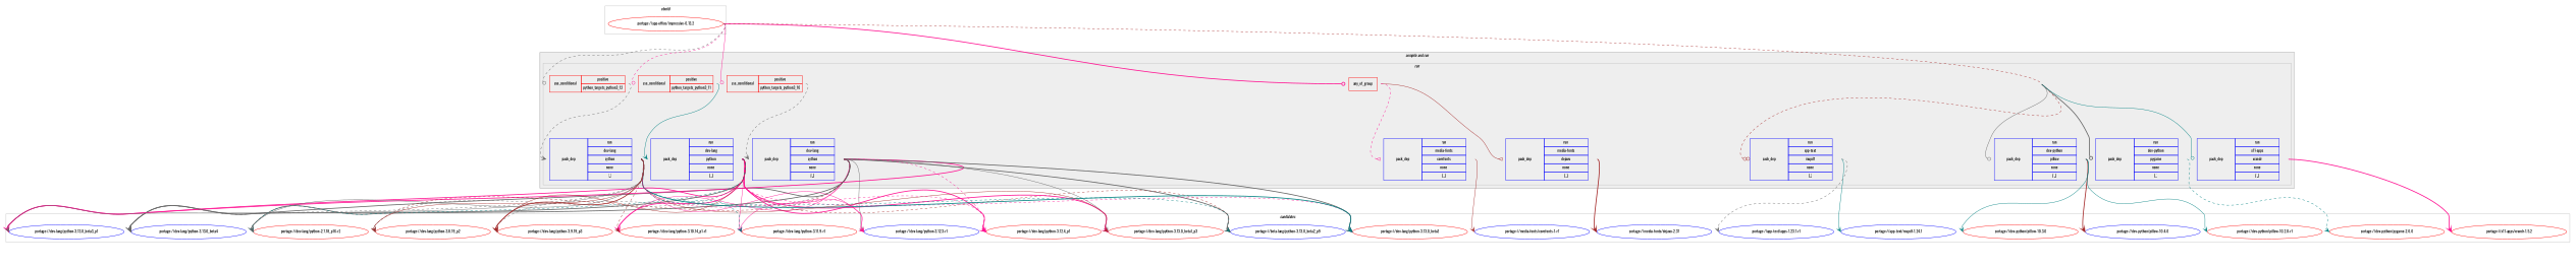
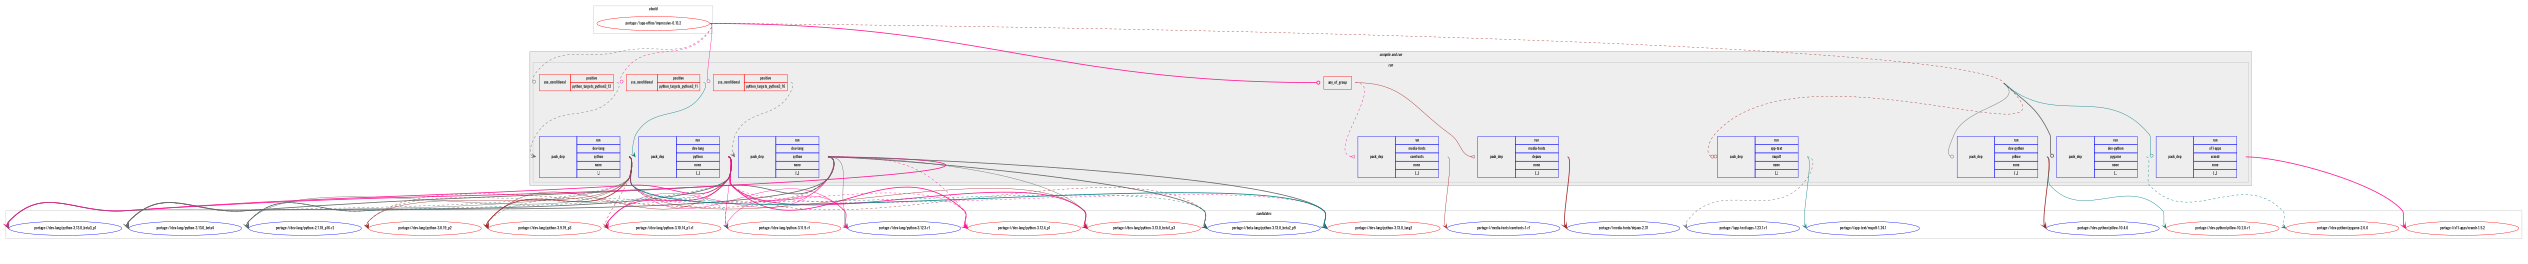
  digraph {
    compound=true
    concentrate=true
    fontname=Oswald
    fontsize=10
    newrank=true
    rankdir=TB
    ranksep=1.5
    node [color=blue fontname=Oswald fontsize=10]
    edge [arrowhead=vee color=deeppink fontname=Oswald headport=w style=solid tailport=e weight=100]
    n1 [color=red label="portage://app-office/impressive-0.13.2" width=4]
    n2 [label=<<TABLE BORDER="0" CELLBORDER="1" CELLSPACING="0" CELLPADDING="4" WIDTH="220"><TR><TD ROWSPAN="6" CELLPADDING="30">pack_dep</TD></TR><TR><TD WIDTH="110">run</TD></TR><TR><TD>media-fonts</TD></TR><TR><TD>dejavu</TD></TR><TR><TD>none</TD></TR><TR><TD>[,,]</TD></TR></TABLE>> shape=none]
    n3 [label=<<TABLE BORDER="0" CELLBORDER="1" CELLSPACING="0" CELLPADDING="4" WIDTH="220"><TR><TD ROWSPAN="6" CELLPADDING="30">pack_dep</TD></TR><TR><TD WIDTH="110">run</TD></TR><TR><TD>media-fonts</TD></TR><TR><TD>corefonts</TD></TR><TR><TD>none</TD></TR><TR><TD>[,,]</TD></TR></TABLE>> shape=none]
    n4 [color=red label=<<TABLE BORDER="0" CELLBORDER="1" CELLSPACING="0" CELLPADDING="4"><TR><TD CELLPADDING="10">any_of_group</TD></TR></TABLE>> shape=none]
    n5 [label=<<TABLE BORDER="0" CELLBORDER="1" CELLSPACING="0" CELLPADDING="4" WIDTH="220"><TR><TD ROWSPAN="6" CELLPADDING="30">pack_dep</TD></TR><TR><TD WIDTH="110">run</TD></TR><TR><TD>dev-lang</TD></TR><TR><TD>python</TD></TR><TR><TD>none</TD></TR><TR><TD>[,,]</TD></TR></TABLE>> shape=none]
    n6 [color=red label=<<TABLE BORDER="0" CELLBORDER="1" CELLSPACING="0" CELLPADDING="4"><TR><TD ROWSPAN="3" CELLPADDING="10">use_conditional</TD></TR><TR><TD>positive</TD></TR><TR><TD>python_targets_python3_10</TD></TR></TABLE>> shape=none]
    n7 [label=<<TABLE BORDER="0" CELLBORDER="1" CELLSPACING="0" CELLPADDING="4" WIDTH="220"><TR><TD ROWSPAN="6" CELLPADDING="30">pack_dep</TD></TR><TR><TD WIDTH="110">run</TD></TR><TR><TD>dev-lang</TD></TR><TR><TD>python</TD></TR><TR><TD>none</TD></TR><TR><TD>[,,]</TD></TR></TABLE>> shape=none]
    n8 [color=red label=<<TABLE BORDER="0" CELLBORDER="1" CELLSPACING="0" CELLPADDING="4"><TR><TD ROWSPAN="3" CELLPADDING="10">use_conditional</TD></TR><TR><TD>positive</TD></TR><TR><TD>python_targets_python3_11</TD></TR></TABLE>> shape=none]
    n9 [label=<<TABLE BORDER="0" CELLBORDER="1" CELLSPACING="0" CELLPADDING="4" WIDTH="220"><TR><TD ROWSPAN="6" CELLPADDING="30">pack_dep</TD></TR><TR><TD WIDTH="110">run</TD></TR><TR><TD>dev-lang</TD></TR><TR><TD>python</TD></TR><TR><TD>none</TD></TR><TR><TD>[,,]</TD></TR></TABLE>> shape=none]
    n10 [color=red label=<<TABLE BORDER="0" CELLBORDER="1" CELLSPACING="0" CELLPADDING="4"><TR><TD ROWSPAN="3" CELLPADDING="10">use_conditional</TD></TR><TR><TD>positive</TD></TR><TR><TD>python_targets_python3_12</TD></TR></TABLE>> shape=none]
    n11 [label=<<TABLE BORDER="0" CELLBORDER="1" CELLSPACING="0" CELLPADDING="4" WIDTH="220"><TR><TD ROWSPAN="6" CELLPADDING="30">pack_dep</TD></TR><TR><TD WIDTH="110">run</TD></TR><TR><TD>app-text</TD></TR><TR><TD>mupdf</TD></TR><TR><TD>none</TD></TR><TR><TD>[,,]</TD></TR></TABLE>> shape=none]
    n12 [label=<<TABLE BORDER="0" CELLBORDER="1" CELLSPACING="0" CELLPADDING="4" WIDTH="220"><TR><TD ROWSPAN="6" CELLPADDING="30">pack_dep</TD></TR><TR><TD WIDTH="110">run</TD></TR><TR><TD>dev-python</TD></TR><TR><TD>pillow</TD></TR><TR><TD>none</TD></TR><TR><TD>[,,]</TD></TR></TABLE>> shape=none]
    n13 [label=<<TABLE BORDER="0" CELLBORDER="1" CELLSPACING="0" CELLPADDING="4" WIDTH="220"><TR><TD ROWSPAN="6" CELLPADDING="30">pack_dep</TD></TR><TR><TD WIDTH="110">run</TD></TR><TR><TD>dev-python</TD></TR><TR><TD>pygame</TD></TR><TR><TD>none</TD></TR><TR><TD>[,,]</TD></TR></TABLE>> shape=none]
    n14 [label=<<TABLE BORDER="0" CELLBORDER="1" CELLSPACING="0" CELLPADDING="4" WIDTH="220"><TR><TD ROWSPAN="6" CELLPADDING="30">pack_dep</TD></TR><TR><TD WIDTH="110">run</TD></TR><TR><TD>x11-apps</TD></TR><TR><TD>xrandr</TD></TR><TR><TD>none</TD></TR><TR><TD>[,,]</TD></TR></TABLE>> shape=none]
    n15 [label="portage://media-fonts/dejavu-2.37" width=4]
    n16 [label="portage://media-fonts/corefonts-1-r7" width=4]
    n17 [label="portage://dev-lang/python-3.13.0_beta4" width=4]
    n18 [label="portage://dev-lang/python-3.13.0_beta3_p1" width=4]
-   n19 [color=red label="portage://dev-lang/python-3.13.0_beta3" width=4]
+   n19 [color=red label="portage://dev-lang/python-3.13.0_lang3" width=4]
    n20 [label="portage://beta-lang/python-3.13.0_beta2_p9" width=4]
    n21 [color=red label="portage://dev-lang/python-3.13.0_beta1_p3" width=4]
    n22 [color=red label="portage://dev-lang/python-3.12.4_p1" width=4]
    n23 [label="portage://dev-lang/python-3.12.3-r1" width=4]
    n24 [color=red label="portage://dev-lang/python-3.11.9-r1" width=4]
    n25 [color=red label="portage://dev-lang/python-3.10.14_p1-r1" width=4]
    n26 [color=red label="portage://dev-lang/python-3.9.19_p3" width=4]
    n27 [color=red label="portage://dev-lang/python-3.8.19_p2" width=4]
-   n28 [color=red label="portage://dev-lang/python-2.7.18_p16-r2" width=4]
+   n28 [label="portage://dev-lang/python-2.7.18_p16-r2" width=4]
    n29 [label="portage://app-text/mupdf-1.24.1" width=4]
    n30 [label="portage://app-text/apps-1.23.7-r1" width=4]
    n31 [label="portage://dev-python/pillow-10.4.0" width=4]
-   n32 [color=red label="portage://dev-python/pillow-10.3.0" width=4]
    n33 [color=red label="portage://dev-python/pillow-10.2.0-r1" width=4]
    n34 [color=red label="portage://dev-python/pygame-2.6.0" width=4]
    n35 [color=red label="portage://x11-apps/xrandr-1.5.2" width=4]
    subgraph cluster_1 {
      color=gray
      label=<<i>ebuild</i>>
      n1
    }
    subgraph cluster_2 {
      color=gray
      label=<<i>dependencies</i>>
      subgraph cluster_3 {
        color=gray
        fillcolor="#eeeeee"
        label=<<i>compile</i>>
        style=filled
      }
      subgraph cluster_4 {
        color=gray
        fillcolor="#eeeeee"
        label=<<i>compile and run</i>>
        style=filled
      }
      subgraph cluster_5 {
        color=gray
        fillcolor="#eeeeee"
        label=<<i>run</i>>
        style=filled
        subgraph sub_6 {
          color=gray
          fillcolor="#eeeeee"
          label=<<i>run</i>>
          style=filled
          n4
          subgraph sub_7 {
            color=gray
            fillcolor="#eeeeee"
            label=<<i>run</i>>
            style=filled
            n2
          }
          subgraph sub_8 {
            color=gray
            fillcolor="#eeeeee"
            label=<<i>run</i>>
            style=filled
            n3
          }
        }
        subgraph sub_9 {
          color=gray
          fillcolor="#eeeeee"
          label=<<i>run</i>>
          style=filled
          n6
          subgraph sub_10 {
            color=gray
            fillcolor="#eeeeee"
            label=<<i>run</i>>
            style=filled
            n5
          }
        }
        subgraph sub_11 {
          color=gray
          fillcolor="#eeeeee"
          label=<<i>run</i>>
          style=filled
          n8
          subgraph sub_12 {
            color=gray
            fillcolor="#eeeeee"
            label=<<i>run</i>>
            style=filled
            n7
          }
        }
        subgraph sub_13 {
          color=gray
          fillcolor="#eeeeee"
          label=<<i>run</i>>
          style=filled
          n10
          subgraph sub_14 {
            color=gray
            fillcolor="#eeeeee"
            label=<<i>run</i>>
            style=filled
            n9
          }
        }
        subgraph sub_15 {
          color=gray
          fillcolor="#eeeeee"
          label=<<i>run</i>>
          style=filled
          n11
        }
        subgraph sub_16 {
          color=gray
          fillcolor="#eeeeee"
          label=<<i>run</i>>
          style=filled
          n12
        }
        subgraph sub_17 {
          color=gray
          fillcolor="#eeeeee"
          label=<<i>run</i>>
          style=filled
          n13
        }
        subgraph sub_18 {
          color=gray
          fillcolor="#eeeeee"
          label=<<i>run</i>>
          style=filled
          n14
        }
      }
    }
    subgraph cluster_19 {
      color=gray
      label=<<i>candidates</i>>
      rank=same
      subgraph sub_20 {
        color=black
        label=<<i>candidates</i>>
        nodesep=1
        rank=same
        n15
      }
      subgraph sub_21 {
        color=black
        label=<<i>candidates</i>>
        nodesep=1
        rank=same
        n16
      }
      subgraph sub_22 {
        color=black
        label=<<i>candidates</i>>
        nodesep=1
        rank=same
        n17
        n18
        n19
        n20
        n21
        n22
        n23
        n24
        n25
        n26
        n27
        n28
      }
      subgraph sub_23 {
        color=black
        label=<<i>candidates</i>>
        nodesep=1
        rank=same
        n17
        n18
        n19
        n20
        n21
        n22
        n23
        n24
        n25
        n26
        n27
        n28
      }
      subgraph sub_24 {
        color=black
        label=<<i>candidates</i>>
        nodesep=1
        rank=same
        n17
        n18
        n19
        n20
        n21
        n22
        n23
        n24
        n25
        n26
        n27
        n28
      }
      subgraph sub_25 {
        color=black
        label=<<i>candidates</i>>
        nodesep=1
        rank=same
        n29
        n30
      }
      subgraph sub_26 {
        color=black
        label=<<i>candidates</i>>
        nodesep=1
        rank=same
        n31
-       n32
        n33
      }
      subgraph sub_27 {
        color=black
        label=<<i>candidates</i>>
        nodesep=1
        rank=same
        n34
      }
      subgraph sub_28 {
        color=black
        label=<<i>candidates</i>>
        nodesep=1
        rank=same
        n35
      }
    }
    n1 -> n4 [arrowhead=odot style=bold weight=20]
    n1 -> n6 [arrowhead=odot weight=20]
    n1 -> n8 [arrowhead=odot style=dashed weight=20]
    n1 -> n10 [arrowhead=odot color=gray40 style=dashed weight=20]
    n1 -> n11 [arrowhead=odot color=brown style=dashed weight=20]
    n1 -> n12 [arrowhead=odot color=gray40 weight=20]
    n1 -> n13 [arrowhead=odot color=gray40 style=bold weight=20]
    n1 -> n14 [arrowhead=odot color=teal weight=20]
    n2 -> n15 [color=brown style=bold]
    n3 -> n16 [color=brown]
    n4 -> n2 [arrowhead=oinv color=brown weight=20]
    n4 -> n3 [arrowhead=oinv style=dashed weight=20]
    n5 -> n17 [color=gray40 style=bold]
    n5 -> n18 [style=bold]
    n5 -> n19 [color=gray40 style=bold]
    n5 -> n20 [color=gray40 style=bold]
    n5 -> n21 [color=gray40]
    n5 -> n22 [style=dashed]
    n5 -> n23 [color=gray40]
    n5 -> n24
    n5 -> n25
    n5 -> n26 [color=gray40 style=dashed]
    n5 -> n27 [color=brown style=dashed]
    n5 -> n28 [color=gray40 style=bold]
    n6 -> n5 [color=gray40 style=dashed weight=20]
    n7 -> n17 [color=gray40 style=bold]
    n7 -> n18 [style=bold]
    n7 -> n19 [style=dashed]
    n7 -> n20 [color=brown style=dashed]
    n7 -> n21 [style=bold]
    n7 -> n22 [style=bold]
    n7 -> n23
    n7 -> n24
    n7 -> n25 [style=bold]
    n7 -> n26 [color=brown]
    n7 -> n27 [color=gray40 style=dashed]
    n7 -> n28 [color=teal style=dashed]
    n8 -> n7 [color=teal weight=20]
    n9 -> n17 [color=gray40 style=dashed]
    n9 -> n18 [color=gray40]
    n9 -> n19 [color=teal style=bold]
    n9 -> n20 [color=teal style=dashed]
    n9 -> n21 [color=brown]
    n9 -> n22 [style=dashed]
    n9 -> n23
    n9 -> n24 [color=teal style=dashed]
    n9 -> n25 [color=brown style=dashed]
    n9 -> n26 [color=brown style=bold]
    n9 -> n27 [color=brown]
    n9 -> n28 [color=gray40]
    n10 -> n9 [color=gray40 style=dashed weight=20]
    n11 -> n29 [color=teal]
    n11 -> n30 [color=gray40 style=dashed]
    n12 -> n31 [color=brown style=bold]
-   n12 -> n32 [color=teal]
    n12 -> n33 [color=teal]
    n13 -> n34 [color=teal style=dashed]
    n14 -> n35 [style=bold]
  }
